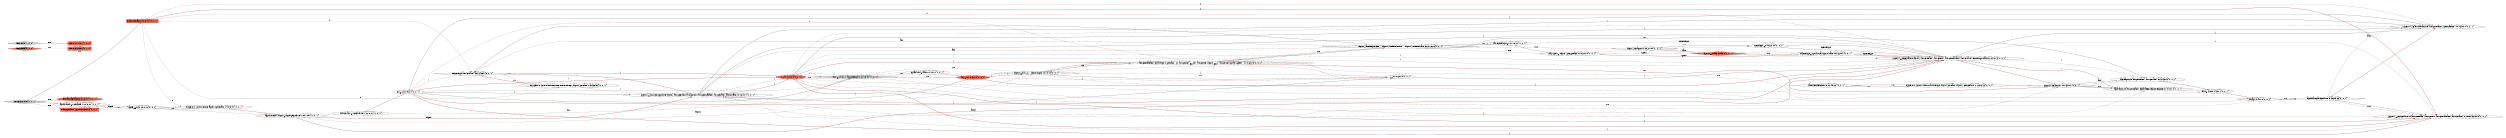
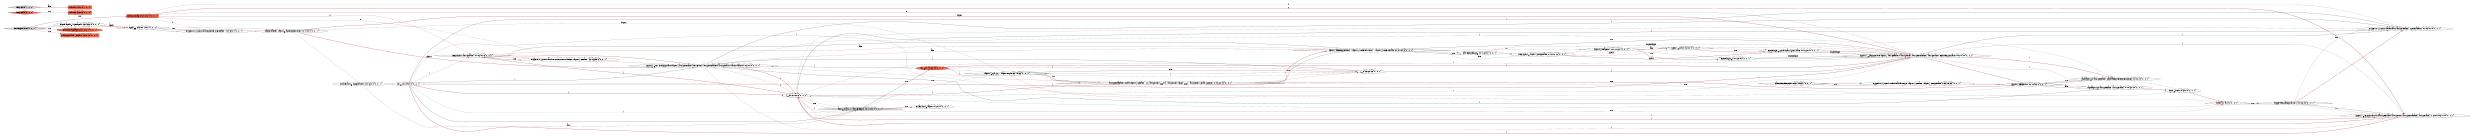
  digraph {
    rankdir=LR
    node [fillcolor=white shape=ellipse style=filled]
    edge [arrowhead=box color=brown style=bold]
    n1 [label="isExpression(n,attrs.getValue(i))@@@34@@@['0', '0', '1']" shape=diamond]
    n2 [label="err.jspError(n,\"jsp.error.attribute.custom.non_rt_with_expr\",tldAttrs(j(.getName())@@@35@@@['0', '0', '1']"]
    n3 [label="jspAttrs(i( = new Node.JspAttribute(tldAttrs(j(,attrs.getQName(i),attrs.getURI(i),attrs.getLocalName(i),attrs.getValue(i),false,null,false)@@@37@@@['0', '0', '1']"]
-   n4 [fillcolor=tomato label="i++@@@11@@@['0', '0', '1']"]
+   n4 [label="i++@@@11@@@['0', '0', '1']"]
    n5 [label="jspAttrs(i(.isExpression()@@@39@@@['0', '0', '1']" shape=diamond]
    n6 [label="jspAttrs(i( = getJspAttribute(null,attrs.getQName(i),attrs.getURI(i),attrs.getLocalName(i),attrs.getValue(i),,n,true)@@@51@@@['0', '0', '1']"]
    n7 [label="err.jspError(n,\"jsp.error.bad_attribute\",attrs.getQName(i),n.getLocalName())@@@54@@@['0', '0', '1']"]
    n8 [label="tagDataAttrs.put(attrs.getQName(i),TagData.REQUEST_TIME_VALUE)@@@40@@@['0', '0', '1']"]
    n9 [label="tagDataAttrs.put(attrs.getQName(i),attrs.getValue(i))@@@43@@@['0', '0', '1']"]
    n10 [label="Class expectedType = @@@18@@@['0', '0', '1']"]
    n11 [label="String typeStr = tldAttrs(j(.getTypeName()@@@20@@@['0', '0', '1']"]
    n12 [label="jspAttrs(i( = getJspAttribute(tldAttrs(j(,attrs.getQName(i),attrs.getURI(i),attrs.getLocalName(i),attrs.getValue(i),expectedType,n,false)@@@27@@@['0', '0', '1']"]
    n13 [label="expectedType = JspUtil.toClass(typeStr,loader)@@@25@@@['0', '0', '1']"]
-   n14 [fillcolor=tomato label="typeStr != null@@@24@@@['0', '0', '1']" shape=diamond]
+   n14 [label="typeStr != null@@@24@@@['0', '0', '1']" shape=diamond]
    n15 [label="tldAttrs(j(.isFragment()@@@21@@@['0', '0', '1']" shape=diamond]
    n16 [label="!found@@@49@@@['0', '0', '1']" shape=diamond]
    n17 [label="tagInfo.hasDynamicAttributes()@@@50@@@['0', '0', '1']" shape=diamond]
    n18 [label="attrs.getLocalName(i).equals(tldAttrs(j(.getName()) && (attrs.getURI(i) == null || attrs.getURI(i).length() == 0 || attrs.getURI(i).equals(n.getURI()))@@@16@@@['0', '0', '1']" shape=diamond]
    n19 [fillcolor=lightgray label="attrs != null && i < attrs.getLength()@@@10@@@['0', '0', '1']" shape=diamond]
    n20 [label="expectedType = @@@22@@@['0', '0', '1']"]
    n21 [label="found = true@@@45@@@['0', '0', '1']"]
    n22 [fillcolor=tomato label="Node n@@@2@@@['0', '1', '0']" shape=box]
    n23 [label="tldAttrs(j(.canBeRequestTime() || tldAttrs(j(.isDeferredMethod() || tldAttrs(j(.isDeferredValue()@@@17@@@['0', '0', '1']" shape=diamond]
    n24 [label="ClassNotFoundException e@@@29@@@['0', '0', '1']" shape=diamond]
    n25 [label="err.jspError(n,\"jsp.error.unknown_attribute_type\",tldAttrs(j(.getName(),tldAttrs(j(.getTypeName())@@@30@@@['0', '0', '1']"]
    n26 [label="j++@@@15@@@['0', '0', '1']"]
    n27 [label="tldAttrs != null && j < tldAttrs.length@@@14@@@['0', '0', '1']" shape=diamond]
    n28 [label="TagInfo tagInfo = n.getTagInfo()@@@3@@@['0', '0', '1']"]
    n29 [label="tagInfo == null@@@4@@@['0', '0', '1']" shape=diamond]
    n30 [label="err.jspError(n,\"jsp.error.missing.tagInfo\",n.getQName())@@@5@@@['0', '0', '1']"]
    n31 [label="TagAttributeInfo(( tldAttrs = tagInfo.getAttributes()@@@7@@@['0', '0', '1']"]
    n32 [fillcolor=tomato label="Hashtable tagDataAttrs@@@2@@@['0', '0', '1']"]
    n33 [fillcolor=tomato label="Node.CustomTag n@@@2@@@['0', '0', '1']" shape=box]
    n34 [label="boolean found = false@@@12@@@['0', '0', '1']"]
    n35 [fillcolor=tomato label="int j = 0@@@13@@@['0', '0', '1']"]
    n36 [fillcolor=tomato label="Node n@@@2@@@['1', '0', '0']" shape=box]
    n37 [fillcolor=lightgray label="isExpression['1', '0', '0']" shape=diamond]
    n38 [label="int i = 0@@@9@@@['0', '0', '1']"]
    n39 [label="Attributes attrs = n.getAttributes()@@@8@@@['0', '0', '1']"]
    n40 [fillcolor=lightgray label="checkXmlAttributes['0', '0', '1']" shape=diamond]
    n41 [fillcolor=tomato label="Node.JspAttribute(( jspAttrs@@@2@@@['0', '0', '1']" shape=box]
    n42 [fillcolor=tomato label="isExpression['0', '1', '0']" shape=diamond]
    n1 -> n2 [arrowhead=onormal label=true]
    n1 -> n2 [style=solid]
    n1 -> n3 [arrowhead=onormal]
    n2 -> n3 [arrowhead=onormal style=solid]
    n3 -> n4 [label=i]
    n3 -> n5 [color=gray40 style=solid]
    n3 -> n6 [arrowhead=onormal color=gray40 label=i style=solid]
    n3 -> n7 [color=gray40 label=i]
    n3 -> n8 [color=gray40 label=i style=solid]
    n3 -> n9 [color=gray40 label=i]
    n4 -> n1 [arrowhead=onormal label=j]
    n4 -> n3 [arrowhead=onormal label=i style=solid]
    n4 -> n6 [label=i]
    n4 -> n7 [color=gray40 label=i]
    n4 -> n12 [arrowhead=onormal color=gray40 label=i style=solid]
    n4 -> n18 [arrowhead=onormal label=i]
    n4 -> n19 [arrowhead=onormal color=gray40 label=i style=solid]
    n4 -> n19 [color=gray40 style=solid]
    n5 -> n8 [arrowhead=onormal color=gray40 label=true]
    n5 -> n8 [color=gray40]
    n5 -> n9 [arrowhead=onormal color=gray40 label=false]
    n5 -> n9 [arrowhead=onormal style=solid]
    n6 -> n4 [arrowhead=onormal]
    n6 -> n4 [label=i style=solid]
    n7 -> n4 [arrowhead=onormal color=gray40 style=solid]
    n8 -> n21 [arrowhead=onormal color=gray40 style=solid]
    n9 -> n21
    n10 -> n11 [color=gray40]
    n10 -> n12 [arrowhead=onormal label=expectedType style=solid]
    n11 -> n13 [arrowhead=onormal label=typeStr]
    n11 -> n14 [arrowhead=onormal label=typeStr style=solid]
    n11 -> n15 [arrowhead=onormal color=gray40 style=solid]
    n12 -> n4 [arrowhead=onormal color=gray40 label=i style=solid]
    n12 -> n5 [arrowhead=onormal]
    n12 -> n6 [label=i style=solid]
    n12 -> n7 [color=gray40 label=i]
    n12 -> n8 [arrowhead=onormal label=i]
    n12 -> n9 [arrowhead=onormal label=i style=solid]
    n13 -> n12
    n13 -> n12 [color=gray40 label=expectedType]
    n14 -> n12 [color=gray40 style=solid]
    n14 -> n13 [color=gray40 style=solid]
    n14 -> n13 [arrowhead=onormal label=true]
    n15 -> n14 [color=gray40 style=solid]
    n15 -> n14 [label=false]
    n15 -> n20 [color=gray40 style=solid]
    n15 -> n20 [color=gray40 label=true]
    n16 -> n4 [color=gray40 style=solid]
    n16 -> n17 [color=gray40 label=true style=solid]
    n16 -> n17
    n17 -> n6 [arrowhead=onormal color=gray40]
    n17 -> n6 [label=true style=solid]
    n17 -> n7 [arrowhead=onormal label=false style=solid]
    n17 -> n7
    n18 -> n5 [arrowhead=onormal label=true]
    n18 -> n21 [color=gray40 label=true style=solid]
    n18 -> n23 [arrowhead=onormal color=gray40 label=true]
    n18 -> n23
    n18 -> n26 [style=solid]
    n19 -> n4 [arrowhead=onormal label=true style=solid]
    n19 -> n16 [label=true style=solid]
    n19 -> n27 [color=gray40 label=true style=solid]
    n19 -> n34 [arrowhead=onormal style=solid]
    n19 -> n34 [label=true style=solid]
    n19 -> n35 [arrowhead=onormal color=gray40 label=true]
    n20 -> n12 [arrowhead=onormal color=gray40]
    n20 -> n12 [arrowhead=onormal color=gray40 label=expectedType]
    n21 -> n16
    n23 -> n1 [label=false style=solid]
    n23 -> n1 [color=gray40]
    n23 -> n3 [arrowhead=onormal label=false style=solid]
    n23 -> n10 [color=gray40 style=solid]
    n23 -> n10 [color=gray40 label=true]
    n23 -> n11 [arrowhead=onormal color=gray40 label=true style=solid]
    n23 -> n12 [arrowhead=onormal color=gray40 label=true]
    n23 -> n15 [arrowhead=onormal label=true style=solid]
    n24 -> n25
    n24 -> n25 [color=gray40 label=true]
    n25 -> n5 [arrowhead=onormal]
    n26 -> n3 [color=gray40 label=j]
    n26 -> n12 [arrowhead=onormal color=gray40 label=j]
    n26 -> n27 [style=solid]
    n26 -> n27 [arrowhead=onormal color=gray40 label=j style=solid]
    n27 -> n16 [style=solid]
    n27 -> n18 [label=true]
    n27 -> n18 [arrowhead=onormal color=gray40]
    n27 -> n26 [color=gray40 label=true]
    n28 -> n29 [label=tagInfo]
    n28 -> n29 [style=solid]
    n29 -> n30 [arrowhead=onormal color=gray40]
    n29 -> n30 [arrowhead=onormal color=gray40 label=true]
    n29 -> n31 [style=solid]
    n30 -> n31 [arrowhead=onormal]
    n31 -> n3 [label=tldAttrs]
    n31 -> n12 [label=tldAttrs]
    n31 -> n27 [color=gray40 label=tldAttrs style=solid]
    n31 -> n39 [arrowhead=onormal color=gray40 style=solid]
    n33 -> n1 [label=n style=solid]
    n33 -> n2 [arrowhead=onormal color=gray40 label=n style=solid]
    n33 -> n6 [label=n]
    n33 -> n7 [label=n style=solid]
    n33 -> n12 [arrowhead=onormal label=n style=solid]
    n33 -> n30 [color=gray40 label=n style=solid]
-   n34 -> n35
    n35 -> n3 [color=gray40 label=j]
    n35 -> n12 [arrowhead=onormal label=j]
    n35 -> n26 [arrowhead=onormal label=j style=solid]
    n35 -> n27 [color=gray40 label=j]
    n35 -> n27 [color=gray40 style=solid]
-   n37 -> n36 [arrowhead=onormal label=true]
+   n37 -> n36 [arrowhead=onormal label=false]
    n38 -> n1 [label=i style=solid]
    n38 -> n3 [color=gray40 label=i]
    n38 -> n4 [label=i]
    n38 -> n6 [arrowhead=onormal label=i]
    n38 -> n7 [color=gray40 label=i]
    n38 -> n12 [label=i]
    n38 -> n18 [label=i style=solid]
    n38 -> n19 [color=gray40 label=i style=solid]
    n38 -> n19 [arrowhead=onormal color=gray40]
    n39 -> n19 [label=attrs style=solid]
    n39 -> n38 [arrowhead=onormal]
    n40 -> n28 [arrowhead=onormal color=gray40]
    n40 -> n32 [label=true style=solid]
    n40 -> n33 [color=gray40 label=true]
    n40 -> n41 [label=true style=solid]
    n42 -> n22 [arrowhead=onormal color=gray40 label=true style=solid]
  }
